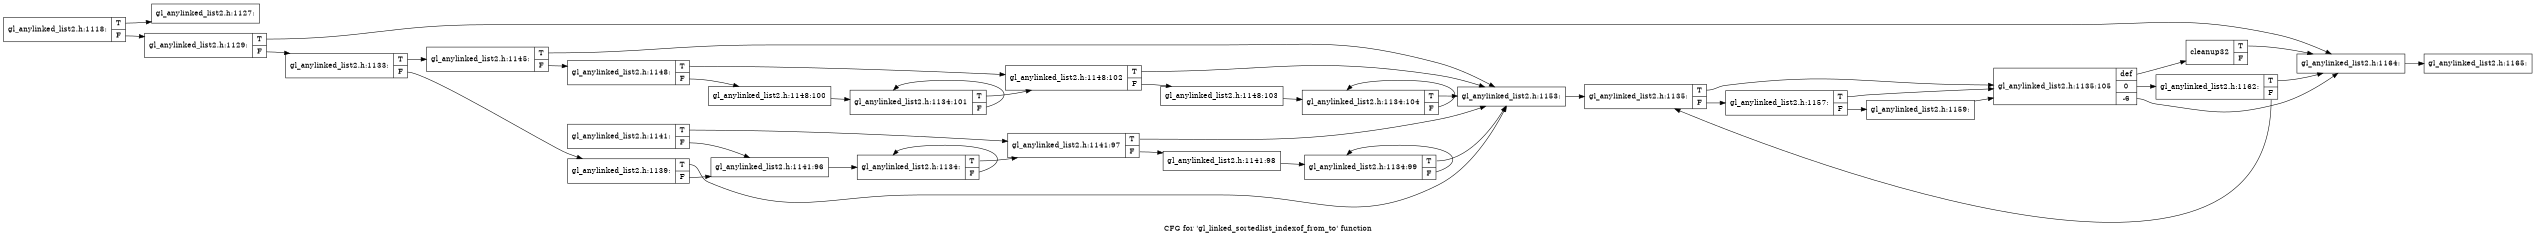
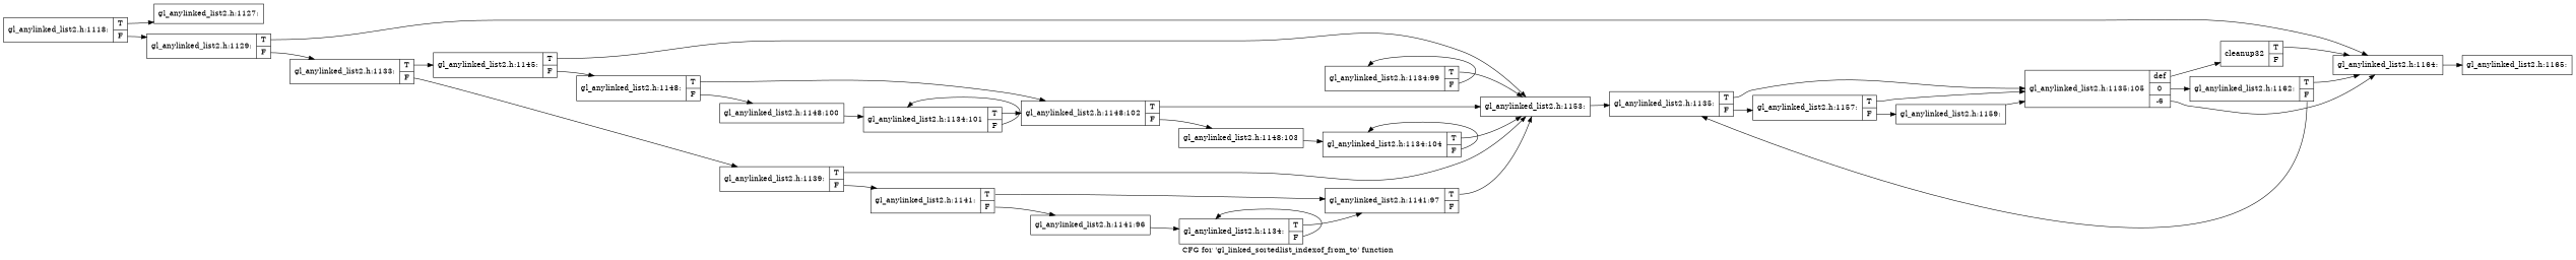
  digraph {
    label="CFG for 'gl_linked_sortedlist_indexof_from_to' function"
    rankdir=LR
    node [shape=record]
    edge [tailport=s0]
    n1 [label="{gl_anylinked_list2.h:1118:|{<s0>T|<s1>F}}"]
    n2 [label="{gl_anylinked_list2.h:1127:}"]
    n3 [label="{gl_anylinked_list2.h:1129:|{<s0>T|<s1>F}}"]
    n4 [label="{gl_anylinked_list2.h:1164:}"]
    n5 [label="{gl_anylinked_list2.h:1133:|{<s0>T|<s1>F}}"]
    n6 [label="{gl_anylinked_list2.h:1165:}"]
    n7 [label="{gl_anylinked_list2.h:1145:|{<s0>T|<s1>F}}"]
    n8 [label="{gl_anylinked_list2.h:1139:|{<s0>T|<s1>F}}"]
    n9 [label="{gl_anylinked_list2.h:1153:}"]
    n10 [label="{gl_anylinked_list2.h:1148:|{<s0>T|<s1>F}}"]
    n11 [label="{gl_anylinked_list2.h:1141:|{<s0>T|<s1>F}}"]
    n12 [label="{gl_anylinked_list2.h:1135:|{<s0>T|<s1>F}}"]
    n13 [label="{gl_anylinked_list2.h:1148:102|{<s0>T|<s1>F}}"]
    n14 [label="{gl_anylinked_list2.h:1148:100}"]
    n15 [label="{gl_anylinked_list2.h:1141:97|{<s0>T|<s1>F}}"]
    n16 [label="{gl_anylinked_list2.h:1141:96}"]
    n17 [label="{gl_anylinked_list2.h:1135:105|{<s0>def|<s1>0|<s2>-6}}"]
    n18 [label="{gl_anylinked_list2.h:1157:|{<s0>T|<s1>F}}"]
-   n19 [label="{gl_anylinked_list2.h:1141:98}"]
    n20 [label="{gl_anylinked_list2.h:1134:|{<s0>T|<s1>F}}"]
    n21 [label="{gl_anylinked_list2.h:1134:99|{<s0>T|<s1>F}}"]
    n22 [label="{gl_anylinked_list2.h:1148:103}"]
    n23 [label="{gl_anylinked_list2.h:1134:101|{<s0>T|<s1>F}}"]
    n24 [label="{gl_anylinked_list2.h:1134:104|{<s0>T|<s1>F}}"]
    n25 [label="{cleanup32|{<s0>T|<s1>F}}"]
    n26 [label="{gl_anylinked_list2.h:1162:|{<s0>T|<s1>F}}"]
    n27 [label="{gl_anylinked_list2.h:1159:}"]
    n1 -> n2
    n1 -> n3 [tailport=s1]
    n3 -> n4
    n3 -> n5 [tailport=s1]
    n4 -> n6
    n5 -> n7
    n5 -> n8 [tailport=s1]
    n7 -> n9
    n7 -> n10 [tailport=s1]
    n8 -> n9
-   n8 -> n16 [tailport=s1]
+   n8 -> n11 [tailport=s1]
    n9 -> n12
    n10 -> n13
    n10 -> n14 [tailport=s1]
    n11 -> n15
    n11 -> n16 [tailport=s1]
    n12 -> n17
    n12 -> n18 [tailport=s1]
    n13 -> n9
    n13 -> n22 [tailport=s1]
    n14 -> n23
    n15 -> n9
-   n15 -> n19 [tailport=s1]
    n16 -> n20
    n17 -> n4 [tailport=s2]
    n17 -> n25
    n17 -> n26 [tailport=s1]
    n18 -> n17
    n18 -> n27 [tailport=s1]
-   n19 -> n21
    n20 -> n15
    n20 -> n20 [tailport=s1]
    n21 -> n9
    n21 -> n21 [tailport=s1]
    n22 -> n24
    n23 -> n13
    n23 -> n23 [tailport=s1]
    n24 -> n9
    n24 -> n24 [tailport=s1]
    n25 -> n4
    n26 -> n4
    n26 -> n12 [tailport=s1]
    n27 -> n17
  }
